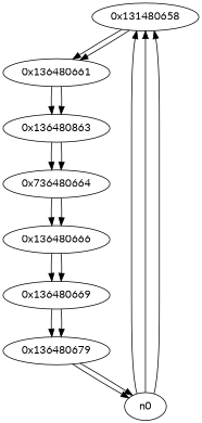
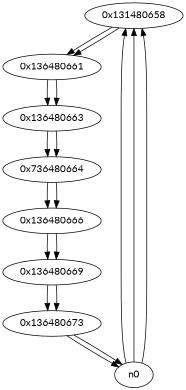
  digraph {
    fontname=Lato
    node [fontname=Lato]
    edge [fontname=Lato]
    n1 [label="0x131480658"]
    n2 [label="0x136480661"]
-   n3 [label="0x136480863"]
+   n3 [label="0x136480663"]
    n4 [label="0x736480664"]
    n5 [label="0x136480666"]
    n6 [label="0x136480669"]
-   n7 [label="0x136480679"]
+   n7 [label="0x136480673"]
    n0
    n1 -> n2
    n1 -> n2
    n2 -> n3
    n2 -> n3
    n3 -> n4
    n3 -> n4
    n4 -> n5
    n4 -> n5
    n5 -> n6
    n5 -> n6
    n6 -> n7
    n6 -> n7
    n7 -> n0
    n7 -> n0
    n0 -> n1
    n0 -> n1
    n0 -> n1
  }
